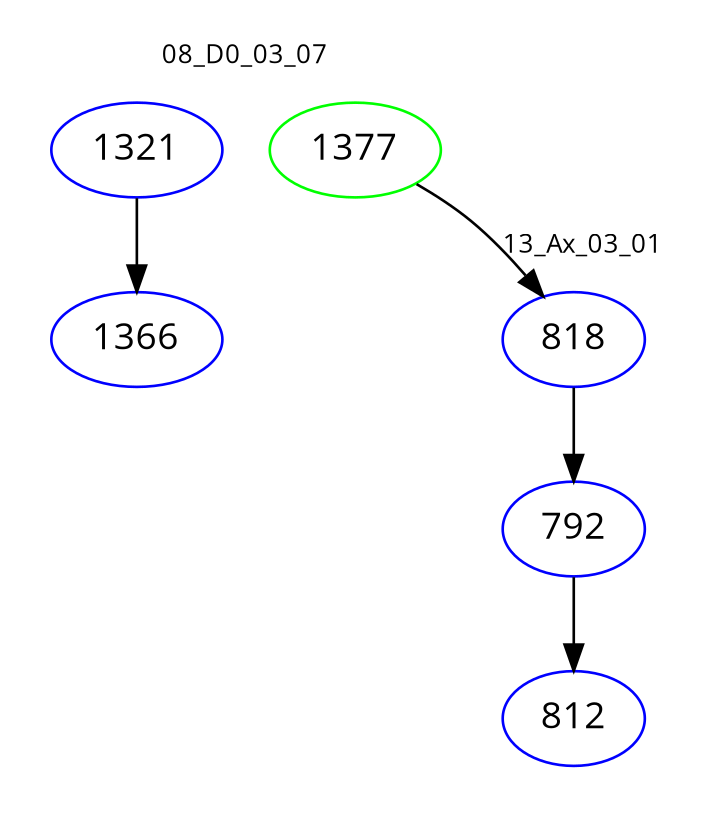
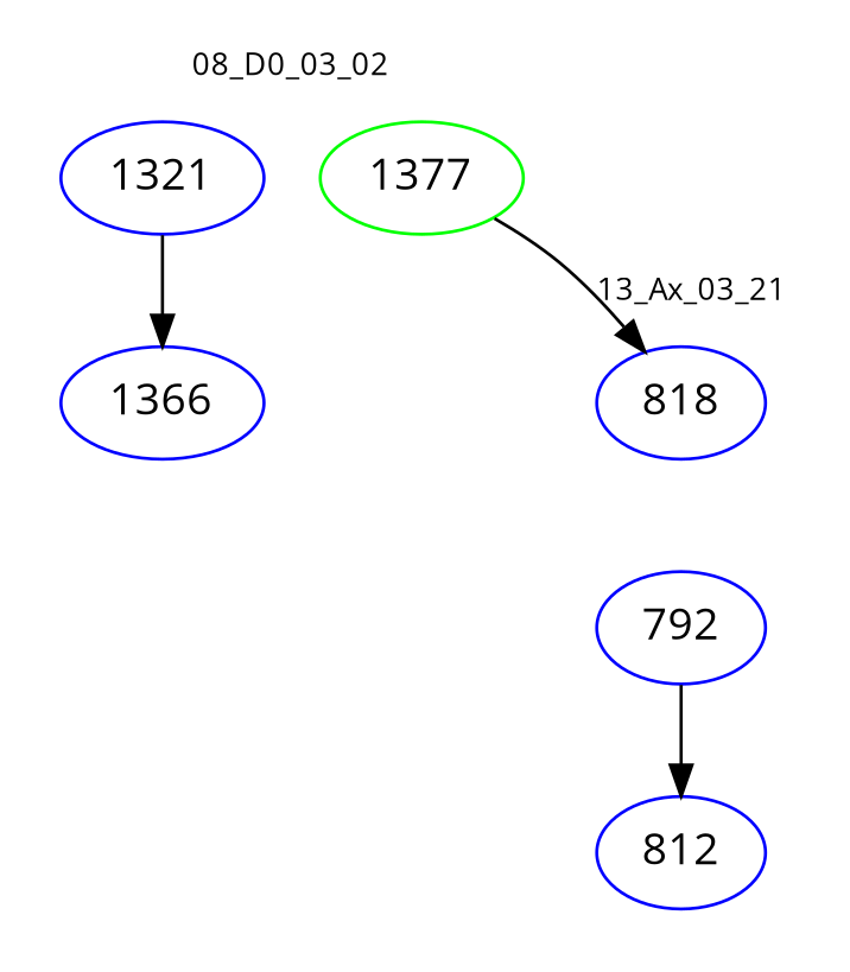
  digraph {
    fontname="Open Sans"
    node [color=blue fontname="Open Sans"]
    edge [color=black fontname="Open Sans"]
    n1 [label=818]
    n2 [label=792]
    n3 [label=812]
    n4 [color=green label=1377]
    n5 [label=1321]
    n6 [label=1366]
    subgraph cluster_1 {
      color=white
      fontsize=10
-     label="13_Ax_03_01"
+     label="13_Ax_03_21"
      n1
      n2
      n3
    }
    subgraph cluster_2 {
      color=white
      fontsize=10
-     label="08_D0_03_07"
+     label="08_D0_03_02"
      n4
      n5
      n6
    }
-   n1 -> n2
    n2 -> n3
    n4 -> n1
    n5 -> n6
  }
